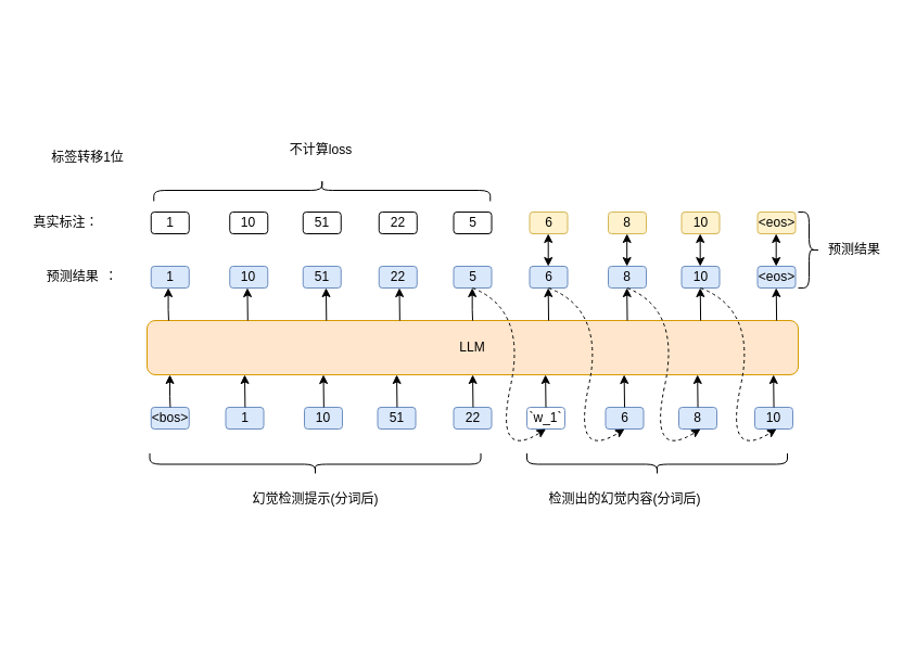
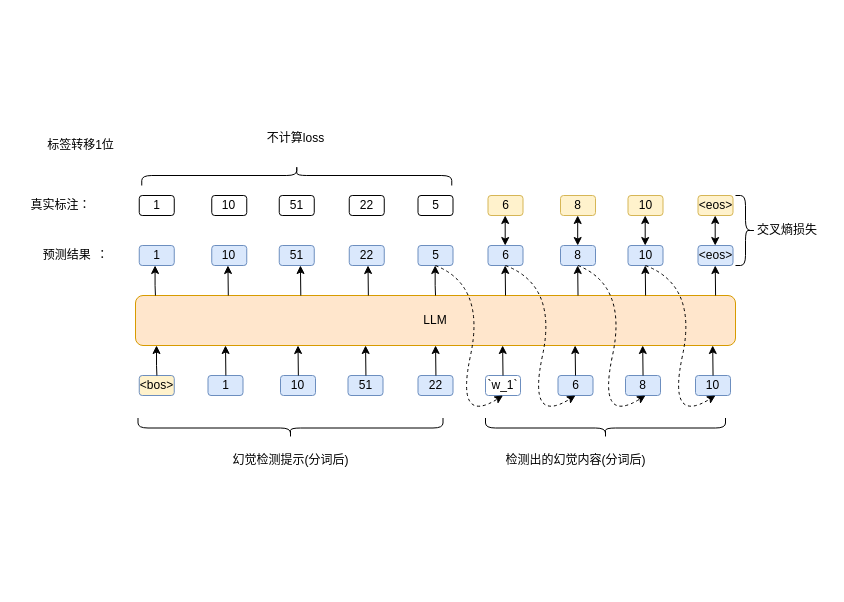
  <mxCell id="0" />
  <mxCell id="1" parent="0" />
  <mxCell id="2" value="LLM" style="rounded=1;whiteSpace=wrap;html=1;fillColor=#ffe6cc;strokeColor=#d79b00;" vertex="1" parent="1"><mxGeometry x="135" y="295" width="600" height="50" as="geometry" /></mxCell>
  <mxCell id="3" value="检测出的幻觉内容(分词后)" style="text;html=1;align=center;verticalAlign=middle;resizable=0;points=[];autosize=1;strokeColor=none;fillColor=none;" vertex="1" parent="1"><mxGeometry x="495" y="445" width="160" height="30" as="geometry" /></mxCell>
- <mxCell id="4" value="&amp;lt;bos&amp;gt;" style="rounded=1;whiteSpace=wrap;html=1;fillColor=#dae8fc;strokeColor=#6c8ebf;" vertex="1" parent="1"><mxGeometry x="138.75" y="375" width="35" height="20" as="geometry" /></mxCell>
+ <mxCell id="4" value="&amp;lt;bos&amp;gt;" style="rounded=1;whiteSpace=wrap;html=1;fillColor=#fff2cc;strokeColor=#6c8ebf;" vertex="1" parent="1"><mxGeometry x="138.75" y="375" width="35" height="20" as="geometry" /></mxCell>
  <mxCell id="5" value="`w_1`" style="rounded=1;whiteSpace=wrap;html=1;fillColor=#ffffff;strokeColor=#6c8ebf;" vertex="1" parent="1"><mxGeometry x="485" y="375" width="35" height="20" as="geometry" /></mxCell>
  <mxCell id="6" value="6" style="rounded=1;whiteSpace=wrap;html=1;fillColor=#dae8fc;strokeColor=#6c8ebf;" vertex="1" parent="1"><mxGeometry x="557.5" y="375" width="35" height="20" as="geometry" /></mxCell>
  <mxCell id="7" value="8" style="rounded=1;whiteSpace=wrap;html=1;fillColor=#dae8fc;strokeColor=#6c8ebf;" vertex="1" parent="1"><mxGeometry x="625" y="375" width="35" height="20" as="geometry" /></mxCell>
  <mxCell id="8" value="10" style="rounded=1;whiteSpace=wrap;html=1;fillColor=#dae8fc;strokeColor=#6c8ebf;" vertex="1" parent="1"><mxGeometry x="695" y="375" width="35" height="20" as="geometry" /></mxCell>
  <mxCell id="9" value="5" style="rounded=1;whiteSpace=wrap;html=1;fillColor=#dae8fc;strokeColor=#6c8ebf;" vertex="1" parent="1"><mxGeometry x="417.5" y="245" width="35" height="20" as="geometry" /></mxCell>
  <mxCell id="10" value="6" style="rounded=1;whiteSpace=wrap;html=1;fillColor=#dae8fc;strokeColor=#6c8ebf;" vertex="1" parent="1"><mxGeometry x="487.5" y="245" width="35" height="20" as="geometry" /></mxCell>
  <mxCell id="11" value="8" style="rounded=1;whiteSpace=wrap;html=1;fillColor=#dae8fc;strokeColor=#6c8ebf;" vertex="1" parent="1"><mxGeometry x="560" y="245" width="35" height="20" as="geometry" /></mxCell>
  <mxCell id="12" value="&amp;lt;eos&amp;gt;" style="rounded=1;whiteSpace=wrap;html=1;fillColor=#dae8fc;strokeColor=#6c8ebf;" vertex="1" parent="1"><mxGeometry x="697.5" y="245" width="35" height="20" as="geometry" /></mxCell>
  <mxCell id="13" value="10" style="rounded=1;whiteSpace=wrap;html=1;fillColor=#dae8fc;strokeColor=#6c8ebf;" vertex="1" parent="1"><mxGeometry x="627.5" y="245" width="35" height="20" as="geometry" /></mxCell>
  <mxCell id="14" value="标签转移1位" style="text;html=1;align=center;verticalAlign=middle;resizable=0;points=[];autosize=1;strokeColor=none;fillColor=none;" vertex="1" parent="1"><mxGeometry x="35" y="130" width="90" height="30" as="geometry" /></mxCell>
  <mxCell id="15" value="" style="endArrow=classic;html=1;rounded=0;" edge="1" parent="1"><mxGeometry width="50" height="50" relative="1" as="geometry"><mxPoint x="156.4" y="375" as="sourcePoint" /><mxPoint x="156.03" y="345" as="targetPoint" /><Array as="points"><mxPoint x="156.03" y="365" /></Array></mxGeometry></mxCell>
  <mxCell id="16" value="" style="endArrow=classic;html=1;rounded=0;" edge="1" parent="1"><mxGeometry width="50" height="50" relative="1" as="geometry"><mxPoint x="502.5" y="375" as="sourcePoint" /><mxPoint x="502.13" y="345" as="targetPoint" /></mxGeometry></mxCell>
  <mxCell id="17" value="" style="endArrow=classic;html=1;rounded=0;" edge="1" parent="1"><mxGeometry width="50" height="50" relative="1" as="geometry"><mxPoint x="575" y="375" as="sourcePoint" /><mxPoint x="574.63" y="345" as="targetPoint" /></mxGeometry></mxCell>
  <mxCell id="18" value="" style="endArrow=classic;html=1;rounded=0;" edge="1" parent="1"><mxGeometry width="50" height="50" relative="1" as="geometry"><mxPoint x="642.56" y="375" as="sourcePoint" /><mxPoint x="642.19" y="345" as="targetPoint" /></mxGeometry></mxCell>
  <mxCell id="19" value="" style="endArrow=classic;html=1;rounded=0;" edge="1" parent="1"><mxGeometry width="50" height="50" relative="1" as="geometry"><mxPoint x="712.56" y="375" as="sourcePoint" /><mxPoint x="712.19" y="345" as="targetPoint" /></mxGeometry></mxCell>
  <mxCell id="20" value="" style="curved=1;endArrow=classic;html=1;rounded=0;strokeColor=default;dashed=1;exitX=0.5;exitY=1;exitDx=0;exitDy=0;entryX=0.5;entryY=1;entryDx=0;entryDy=0;" edge="1" parent="1" source="9" target="5"><mxGeometry width="50" height="50" relative="1" as="geometry"><mxPoint x="335" y="355" as="sourcePoint" /><mxPoint x="385" y="305" as="targetPoint" /><Array as="points"><mxPoint x="485" y="285" /><mxPoint x="455" y="425" /></Array></mxGeometry></mxCell>
  <mxCell id="21" value="" style="curved=1;endArrow=classic;html=1;rounded=0;strokeColor=default;dashed=1;exitX=0.5;exitY=1;exitDx=0;exitDy=0;entryX=0.5;entryY=1;entryDx=0;entryDy=0;" edge="1" parent="1" source="10"><mxGeometry width="50" height="50" relative="1" as="geometry"><mxPoint x="505" y="271" as="sourcePoint" /><mxPoint x="575" y="395" as="targetPoint" /><Array as="points"><mxPoint x="557" y="285" /><mxPoint x="527" y="425" /></Array></mxGeometry></mxCell>
  <mxCell id="22" value="" style="curved=1;endArrow=classic;html=1;rounded=0;strokeColor=default;dashed=1;exitX=0.5;exitY=1;exitDx=0;exitDy=0;entryX=0.5;entryY=1;entryDx=0;entryDy=0;" edge="1" parent="1" source="11"><mxGeometry width="50" height="50" relative="1" as="geometry"><mxPoint x="575" y="271" as="sourcePoint" /><mxPoint x="645" y="395" as="targetPoint" /><Array as="points"><mxPoint x="627" y="285" /><mxPoint x="597" y="425" /></Array></mxGeometry></mxCell>
  <mxCell id="23" value="" style="curved=1;endArrow=classic;html=1;rounded=0;strokeColor=default;dashed=1;exitX=0.5;exitY=1;exitDx=0;exitDy=0;entryX=0.5;entryY=1;entryDx=0;entryDy=0;" edge="1" parent="1" source="13"><mxGeometry width="50" height="50" relative="1" as="geometry"><mxPoint x="645" y="271" as="sourcePoint" /><mxPoint x="715" y="395" as="targetPoint" /><Array as="points"><mxPoint x="697" y="285" /><mxPoint x="667" y="425" /></Array></mxGeometry></mxCell>
  <mxCell id="24" value="" style="endArrow=classic;html=1;rounded=0;" edge="1" parent="1"><mxGeometry width="50" height="50" relative="1" as="geometry"><mxPoint x="435.03" y="295" as="sourcePoint" /><mxPoint x="434.66" y="265" as="targetPoint" /><Array as="points"><mxPoint x="434.66" y="285" /></Array></mxGeometry></mxCell>
  <mxCell id="25" value="" style="endArrow=classic;html=1;rounded=0;" edge="1" parent="1"><mxGeometry width="50" height="50" relative="1" as="geometry"><mxPoint x="505.03" y="295" as="sourcePoint" /><mxPoint x="504.66" y="265" as="targetPoint" /></mxGeometry></mxCell>
  <mxCell id="26" value="" style="endArrow=classic;html=1;rounded=0;" edge="1" parent="1"><mxGeometry width="50" height="50" relative="1" as="geometry"><mxPoint x="577.53" y="295" as="sourcePoint" /><mxPoint x="577.16" y="265" as="targetPoint" /></mxGeometry></mxCell>
  <mxCell id="27" value="" style="endArrow=classic;html=1;rounded=0;" edge="1" parent="1"><mxGeometry width="50" height="50" relative="1" as="geometry"><mxPoint x="645.09" y="295" as="sourcePoint" /><mxPoint x="644.72" y="265" as="targetPoint" /></mxGeometry></mxCell>
  <mxCell id="28" value="" style="endArrow=classic;html=1;rounded=0;" edge="1" parent="1"><mxGeometry width="50" height="50" relative="1" as="geometry"><mxPoint x="715.09" y="295" as="sourcePoint" /><mxPoint x="714.72" y="265" as="targetPoint" /></mxGeometry></mxCell>
  <mxCell id="29" value="6" style="rounded=1;whiteSpace=wrap;html=1;fillColor=#fff2cc;strokeColor=#d6b656;" vertex="1" parent="1"><mxGeometry x="487.5" y="195" width="35" height="20" as="geometry" /></mxCell>
  <mxCell id="30" value="8" style="rounded=1;whiteSpace=wrap;html=1;fillColor=#fff2cc;strokeColor=#d6b656;" vertex="1" parent="1"><mxGeometry x="560" y="195" width="35" height="20" as="geometry" /></mxCell>
  <mxCell id="31" value="&amp;lt;eos&amp;gt;" style="rounded=1;whiteSpace=wrap;html=1;fillColor=#fff2cc;strokeColor=#d6b656;" vertex="1" parent="1"><mxGeometry x="697.5" y="195" width="35" height="20" as="geometry" /></mxCell>
  <mxCell id="32" value="10" style="rounded=1;whiteSpace=wrap;html=1;fillColor=#fff2cc;strokeColor=#d6b656;" vertex="1" parent="1"><mxGeometry x="627.5" y="195" width="35" height="20" as="geometry" /></mxCell>
  <mxCell id="33" value="" style="endArrow=classic;startArrow=classic;html=1;rounded=0;entryX=0.5;entryY=1;entryDx=0;entryDy=0;exitX=0.5;exitY=0;exitDx=0;exitDy=0;" edge="1" parent="1"><mxGeometry width="50" height="50" relative="1" as="geometry"><mxPoint x="504.69" y="245" as="sourcePoint" /><mxPoint x="504.69" y="215" as="targetPoint" /></mxGeometry></mxCell>
  <mxCell id="34" value="" style="endArrow=classic;startArrow=classic;html=1;rounded=0;entryX=0.5;entryY=1;entryDx=0;entryDy=0;exitX=0.5;exitY=0;exitDx=0;exitDy=0;" edge="1" parent="1"><mxGeometry width="50" height="50" relative="1" as="geometry"><mxPoint x="577.19" y="245" as="sourcePoint" /><mxPoint x="577.19" y="215" as="targetPoint" /></mxGeometry></mxCell>
  <mxCell id="35" value="" style="endArrow=classic;startArrow=classic;html=1;rounded=0;entryX=0.5;entryY=1;entryDx=0;entryDy=0;exitX=0.5;exitY=0;exitDx=0;exitDy=0;" edge="1" parent="1"><mxGeometry width="50" height="50" relative="1" as="geometry"><mxPoint x="644.69" y="245" as="sourcePoint" /><mxPoint x="644.69" y="215" as="targetPoint" /></mxGeometry></mxCell>
  <mxCell id="36" value="" style="endArrow=classic;startArrow=classic;html=1;rounded=0;entryX=0.5;entryY=1;entryDx=0;entryDy=0;exitX=0.5;exitY=0;exitDx=0;exitDy=0;" edge="1" parent="1"><mxGeometry width="50" height="50" relative="1" as="geometry"><mxPoint x="714.69" y="245" as="sourcePoint" /><mxPoint x="714.69" y="215" as="targetPoint" /></mxGeometry></mxCell>
- <mxCell id="37" value="预测结果" style="text;html=1;align=center;verticalAlign=middle;whiteSpace=wrap;rounded=0;" vertex="1" parent="1"><mxGeometry x="752" y="215" width="70" height="30" as="geometry" /></mxCell>
+ <mxCell id="37" value="交叉熵损失" style="text;html=1;align=center;verticalAlign=middle;whiteSpace=wrap;rounded=0;" vertex="1" parent="1"><mxGeometry x="752" y="215" width="70" height="30" as="geometry" /></mxCell>
  <mxCell id="38" value="" style="shape=curlyBracket;whiteSpace=wrap;html=1;rounded=1;flipH=1;labelPosition=right;verticalLabelPosition=middle;align=left;verticalAlign=middle;" vertex="1" parent="1"><mxGeometry x="735" y="195" width="20" height="70" as="geometry" /></mxCell>
  <mxCell id="39" value="1" style="rounded=1;whiteSpace=wrap;html=1;fillColor=#dae8fc;strokeColor=#6c8ebf;" vertex="1" parent="1"><mxGeometry x="207.5" y="375" width="35" height="20" as="geometry" /></mxCell>
  <mxCell id="40" value="10" style="rounded=1;whiteSpace=wrap;html=1;fillColor=#dae8fc;strokeColor=#6c8ebf;" vertex="1" parent="1"><mxGeometry x="280" y="375" width="35" height="20" as="geometry" /></mxCell>
  <mxCell id="41" value="51" style="rounded=1;whiteSpace=wrap;html=1;fillColor=#dae8fc;strokeColor=#6c8ebf;" vertex="1" parent="1"><mxGeometry x="347.5" y="375" width="35" height="20" as="geometry" /></mxCell>
  <mxCell id="42" value="22" style="rounded=1;whiteSpace=wrap;html=1;fillColor=#dae8fc;strokeColor=#6c8ebf;" vertex="1" parent="1"><mxGeometry x="417.5" y="375" width="35" height="20" as="geometry" /></mxCell>
  <mxCell id="43" value="" style="endArrow=classic;html=1;rounded=0;" edge="1" parent="1"><mxGeometry width="50" height="50" relative="1" as="geometry"><mxPoint x="225.37" y="375" as="sourcePoint" /><mxPoint x="225" y="345" as="targetPoint" /></mxGeometry></mxCell>
  <mxCell id="44" value="" style="endArrow=classic;html=1;rounded=0;" edge="1" parent="1"><mxGeometry width="50" height="50" relative="1" as="geometry"><mxPoint x="297.87" y="375" as="sourcePoint" /><mxPoint x="297.5" y="345" as="targetPoint" /></mxGeometry></mxCell>
  <mxCell id="45" value="" style="endArrow=classic;html=1;rounded=0;" edge="1" parent="1"><mxGeometry width="50" height="50" relative="1" as="geometry"><mxPoint x="365.43" y="375" as="sourcePoint" /><mxPoint x="365.06" y="345" as="targetPoint" /></mxGeometry></mxCell>
  <mxCell id="46" value="" style="endArrow=classic;html=1;rounded=0;" edge="1" parent="1"><mxGeometry width="50" height="50" relative="1" as="geometry"><mxPoint x="435.43" y="375" as="sourcePoint" /><mxPoint x="435.06" y="345" as="targetPoint" /></mxGeometry></mxCell>
  <mxCell id="47" value="幻觉检测提示(分词后)" style="text;html=1;align=center;verticalAlign=middle;resizable=0;points=[];autosize=1;strokeColor=none;fillColor=none;" vertex="1" parent="1"><mxGeometry x="220" y="445" width="140" height="30" as="geometry" /></mxCell>
  <mxCell id="48" value="" style="shape=curlyBracket;whiteSpace=wrap;html=1;rounded=1;labelPosition=left;verticalLabelPosition=middle;align=right;verticalAlign=middle;rotation=-90;" vertex="1" parent="1"><mxGeometry x="280" y="275" width="20" height="305" as="geometry" /></mxCell>
  <mxCell id="49" value="" style="shape=curlyBracket;whiteSpace=wrap;html=1;rounded=1;labelPosition=left;verticalLabelPosition=middle;align=right;verticalAlign=middle;rotation=-90;" vertex="1" parent="1"><mxGeometry x="595" y="307.5" width="20" height="240" as="geometry" /></mxCell>
  <mxCell id="50" value="真实标注：" style="text;html=1;align=center;verticalAlign=middle;resizable=0;points=[];autosize=1;strokeColor=none;fillColor=none;" vertex="1" parent="1"><mxGeometry x="20" y="190" width="80" height="30" as="geometry" /></mxCell>
  <mxCell id="51" value="预测结果&lt;span style=&quot;white-space: pre;&quot;&gt;&#09;&lt;/span&gt;：" style="text;html=1;align=center;verticalAlign=middle;resizable=0;points=[];autosize=1;strokeColor=none;fillColor=none;" vertex="1" parent="1"><mxGeometry x="30" y="240" width="90" height="30" as="geometry" /></mxCell>
  <mxCell id="52" value="1" style="rounded=1;whiteSpace=wrap;html=1;fillColor=#dae8fc;strokeColor=#6c8ebf;" vertex="1" parent="1"><mxGeometry x="138.75" y="245" width="35" height="20" as="geometry" /></mxCell>
  <mxCell id="53" value="10" style="rounded=1;whiteSpace=wrap;html=1;fillColor=#dae8fc;strokeColor=#6c8ebf;" vertex="1" parent="1"><mxGeometry x="211.25" y="245" width="35" height="20" as="geometry" /></mxCell>
  <mxCell id="54" value="51" style="rounded=1;whiteSpace=wrap;html=1;fillColor=#dae8fc;strokeColor=#6c8ebf;" vertex="1" parent="1"><mxGeometry x="278.75" y="245" width="35" height="20" as="geometry" /></mxCell>
  <mxCell id="55" value="22" style="rounded=1;whiteSpace=wrap;html=1;fillColor=#dae8fc;strokeColor=#6c8ebf;" vertex="1" parent="1"><mxGeometry x="348.75" y="245" width="35" height="20" as="geometry" /></mxCell>
  <mxCell id="56" value="" style="endArrow=classic;html=1;rounded=0;" edge="1" parent="1"><mxGeometry width="50" height="50" relative="1" as="geometry"><mxPoint x="154.94" y="295" as="sourcePoint" /><mxPoint x="154.57" y="265" as="targetPoint" /><Array as="points"><mxPoint x="154.57" y="285" /></Array></mxGeometry></mxCell>
  <mxCell id="57" value="" style="endArrow=classic;html=1;rounded=0;" edge="1" parent="1"><mxGeometry width="50" height="50" relative="1" as="geometry"><mxPoint x="227.81" y="295" as="sourcePoint" /><mxPoint x="227.44" y="265" as="targetPoint" /></mxGeometry></mxCell>
  <mxCell id="58" value="" style="endArrow=classic;html=1;rounded=0;" edge="1" parent="1"><mxGeometry width="50" height="50" relative="1" as="geometry"><mxPoint x="300.31" y="295" as="sourcePoint" /><mxPoint x="299.94" y="265" as="targetPoint" /></mxGeometry></mxCell>
  <mxCell id="59" value="" style="endArrow=classic;html=1;rounded=0;" edge="1" parent="1"><mxGeometry width="50" height="50" relative="1" as="geometry"><mxPoint x="367.87" y="295" as="sourcePoint" /><mxPoint x="367.5" y="265" as="targetPoint" /></mxGeometry></mxCell>
  <mxCell id="60" value="1" style="rounded=1;whiteSpace=wrap;html=1;" vertex="1" parent="1"><mxGeometry x="138.75" y="195" width="35" height="20" as="geometry" /></mxCell>
  <mxCell id="61" value="10" style="rounded=1;whiteSpace=wrap;html=1;" vertex="1" parent="1"><mxGeometry x="211.25" y="195" width="35" height="20" as="geometry" /></mxCell>
  <mxCell id="62" value="51" style="rounded=1;whiteSpace=wrap;html=1;" vertex="1" parent="1"><mxGeometry x="278.75" y="195" width="35" height="20" as="geometry" /></mxCell>
  <mxCell id="63" value="22" style="rounded=1;whiteSpace=wrap;html=1;" vertex="1" parent="1"><mxGeometry x="348.75" y="195" width="35" height="20" as="geometry" /></mxCell>
  <mxCell id="64" value="5" style="rounded=1;whiteSpace=wrap;html=1;" vertex="1" parent="1"><mxGeometry x="417.5" y="195" width="35" height="20" as="geometry" /></mxCell>
  <mxCell id="65" value="" style="shape=curlyBracket;whiteSpace=wrap;html=1;rounded=1;flipH=1;labelPosition=right;verticalLabelPosition=middle;align=left;verticalAlign=middle;rotation=-90;" vertex="1" parent="1"><mxGeometry x="286.25" y="20" width="20" height="310" as="geometry" /></mxCell>
  <mxCell id="66" value="不计算loss" style="text;html=1;align=center;verticalAlign=middle;resizable=0;points=[];autosize=1;strokeColor=none;fillColor=none;" vertex="1" parent="1"><mxGeometry x="255" y="123" width="80" height="30" as="geometry" /></mxCell>
